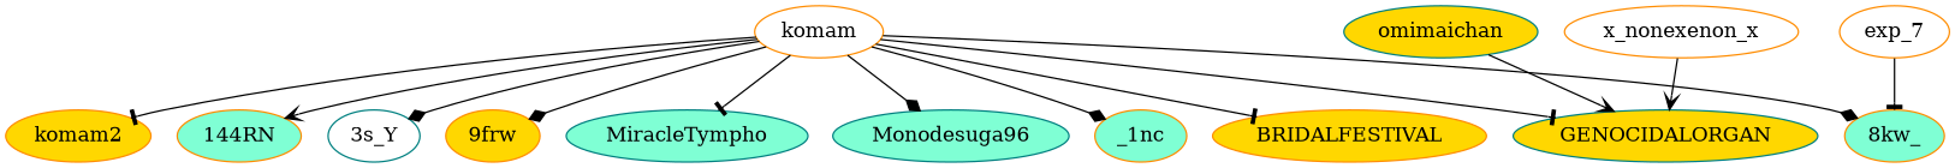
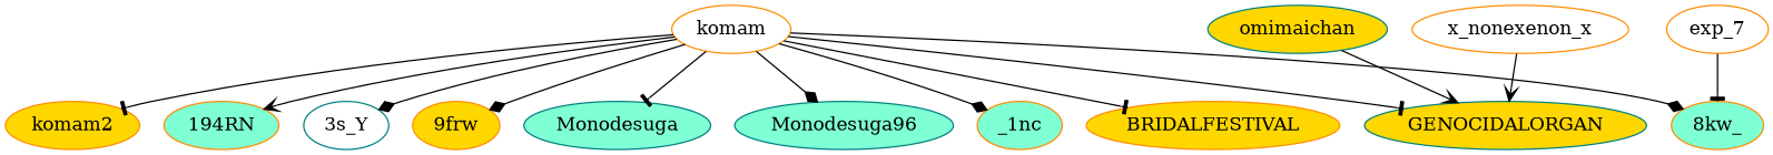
  strict digraph {
    node [color=darkorange fillcolor=gold style=filled]
    edge [arrowhead=diamond]
    n1 [fillcolor=white label=komam]
    "3s_Y" [color=teal fillcolor=white]
    "9frw"
-   MiracleTympho [color=teal fillcolor=aquamarine]
+   MiracleTympho [color=teal fillcolor=aquamarine label=Monodesuga]
    Monodesuga96 [color=teal fillcolor=aquamarine]
    _1nc [fillcolor=aquamarine]
    BRIDALFESTIVAL
    GENOCIDALORGAN [color=teal]
    komam2
-   "194RN" [fillcolor=aquamarine label="144RN"]
+   "194RN" [fillcolor=aquamarine]
    n11 [fillcolor=aquamarine label="8kw_"]
    omimaichan [color=teal]
    x_nonexenon_x [fillcolor=white]
    exp_7 [fillcolor=white]
    n1 -> "3s_Y"
    n1 -> "9frw"
    n1 -> MiracleTympho [arrowhead=tee]
    n1 -> Monodesuga96
    n1 -> _1nc
    n1 -> BRIDALFESTIVAL [arrowhead=tee]
    n1 -> GENOCIDALORGAN [arrowhead=tee]
    n1 -> komam2 [arrowhead=tee]
    n1 -> "194RN" [arrowhead=vee]
    n1 -> n11
    omimaichan -> GENOCIDALORGAN [arrowhead=vee]
    x_nonexenon_x -> GENOCIDALORGAN [arrowhead=vee]
    exp_7 -> n11 [arrowhead=tee]
  }
